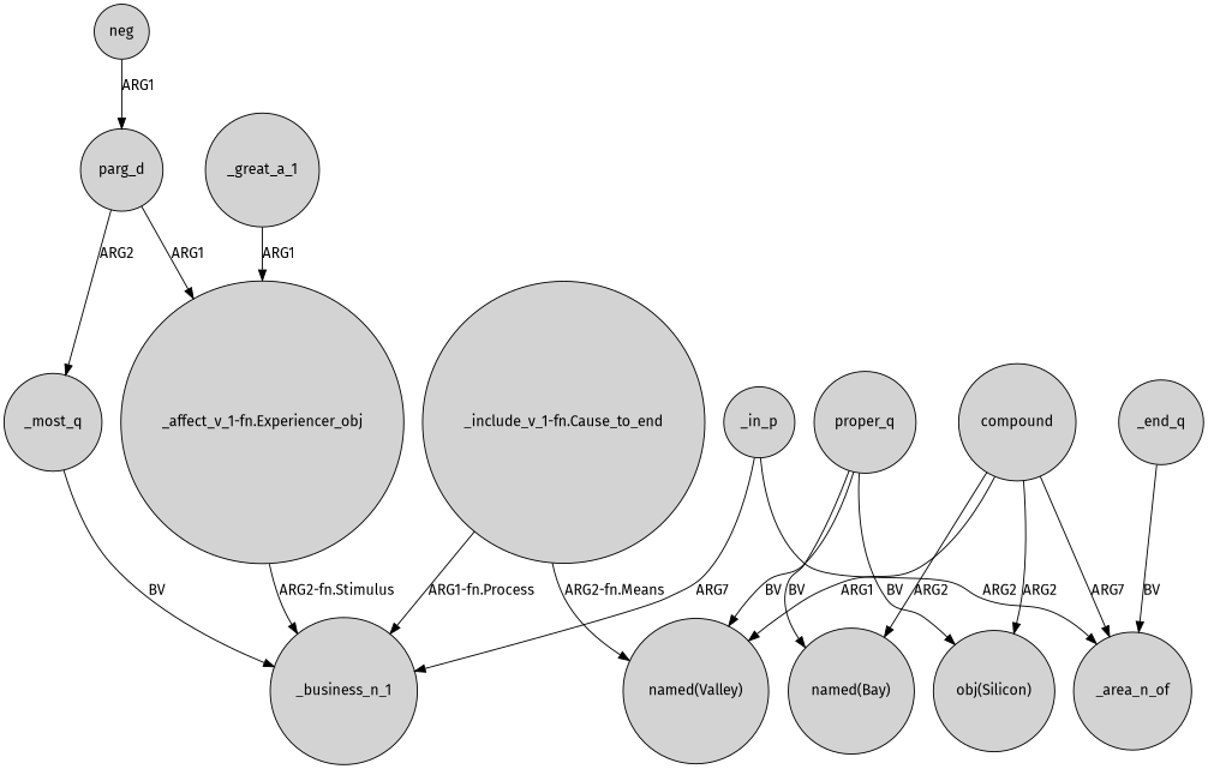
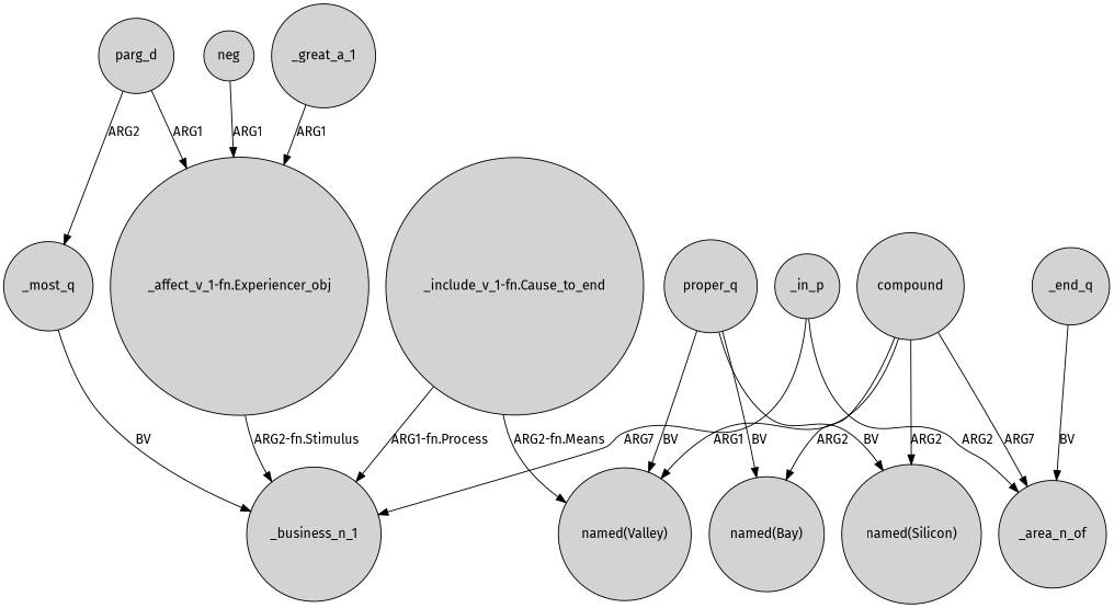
  digraph {
    fontname="Fira Sans"
    node [fontname="Fira Sans" shape=circle style=filled]
    edge [fontname="Fira Sans"]
    proper_q
    "named(Valley)"
    "named(Bay)"
-   "named(Silicon)" [label="obj(Silicon)"]
+   "named(Silicon)"
    "_include_v_1-fn.Cause_to_end"
    _business_n_1
    parg_d
    "_affect_v_1-fn.Experiencer_obj"
    _most_q
    compound
    _area_n_of
    neg
    _in_p
    n14 [label=_end_q]
    _great_a_1
    proper_q -> "named(Valley)" [label=BV]
    proper_q -> "named(Bay)" [label=BV]
    proper_q -> "named(Silicon)" [label=BV]
    "_include_v_1-fn.Cause_to_end" -> "named(Valley)" [label="ARG2-fn.Means"]
    "_include_v_1-fn.Cause_to_end" -> _business_n_1 [label="ARG1-fn.Process"]
    parg_d -> "_affect_v_1-fn.Experiencer_obj" [label=ARG1]
    parg_d -> _most_q [label=ARG2]
    "_affect_v_1-fn.Experiencer_obj" -> _business_n_1 [label="ARG2-fn.Stimulus"]
    _most_q -> _business_n_1 [label=BV]
    compound -> "named(Valley)" [label=ARG1]
    compound -> "named(Bay)" [label=ARG2]
    compound -> "named(Silicon)" [label=ARG2]
    compound -> _area_n_of [label=ARG7]
-   neg -> parg_d [label=ARG1]
+   neg -> "_affect_v_1-fn.Experiencer_obj" [label=ARG1]
    _in_p -> _business_n_1 [label=ARG7]
    _in_p -> _area_n_of [label=ARG2]
    n14 -> _area_n_of [label=BV]
    _great_a_1 -> "_affect_v_1-fn.Experiencer_obj" [label=ARG1]
  }
